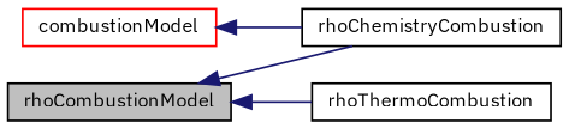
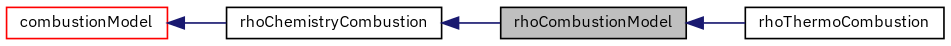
  digraph {
    fontname="IBM Plex Sans"
    rankdir=LR
    node [color=black fontname="IBM Plex Sans" fontsize=10 shape=record]
    edge [color=midnightblue dir=back fontname="IBM Plex Sans" fontsize=10 labelfontname=FreeSans labelfontsize=10 style=solid]
    n1 [fillcolor=grey75 fontcolor=black height=0.2 label=rhoCombustionModel style=filled width=0.4]
    n2 [height=0.2 label=rhoChemistryCombustion width=0.4]
    n3 [height=0.2 label=rhoThermoCombustion width=0.4]
    n4 [color=red height=0.2 label=combustionModel width=0.4]
-   n1 -> n2
+   n2 -> n1
    n1 -> n3
    n4 -> n2
  }
